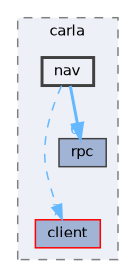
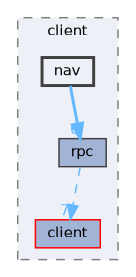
  digraph {
    compound=true
    node [color=grey25 fillcolor="#a2b4d6" fontname=Helvetica fontsize=10 shape=box style=filled]
    edge [color=steelblue1 fontcolor=steelblue1 fontname=Helvetica fontsize=10 labeldistance=1.5 labelfontname=Helvetica labelfontsize=10]
    n1 [color=red height=0.2 label=client width=0.4]
    n2 [height=0.2 label=rpc width=0.4]
    n3 [fillcolor="#edf0f7" height=0.2 label=nav style="filled,bold" width=0.4]
    subgraph cluster_1 {
      bgcolor="#edf0f7"
      fontname=Helvetica
      fontsize=10
-     label=carla
+     label=client
      pencolor=grey50
      style="filled,dashed"
      n1
      n2
      n3
    }
-   n3 -> n1 [headlabel=7 style=dashed]
+   n2 -> n1 [headlabel=7 style=dashed]
    n3 -> n2 [headlabel=6 style=bold]
  }
